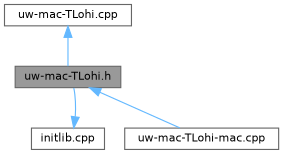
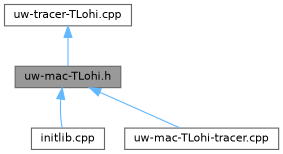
  digraph {
    node [color=grey40 fillcolor=white fontname=Helvetica fontsize=10 shape=box style=filled]
    edge [color=steelblue1 dir=back fontname=Helvetica fontsize=10 labelfontname=Helvetica labelfontsize=10 style=solid]
    n1 [color=gray40 fillcolor=grey60 fontcolor=black height=0.2 label="uw-mac-TLohi.h" width=0.4]
    n2 [height=0.2 label="initlib.cpp" width=0.4]
-   n3 [height=0.2 label="uw-mac-TLohi-mac.cpp" width=0.4]
-   n4 [height=0.2 label="uw-mac-TLohi.cpp" width=0.4]
-   n2 -> n1
+   n3 [height=0.2 label="uw-mac-TLohi-tracer.cpp" width=0.4]
+   n4 [height=0.2 label="uw-tracer-TLohi.cpp" width=0.4]
+   n1 -> n2
    n1 -> n3
    n4 -> n1
  }
